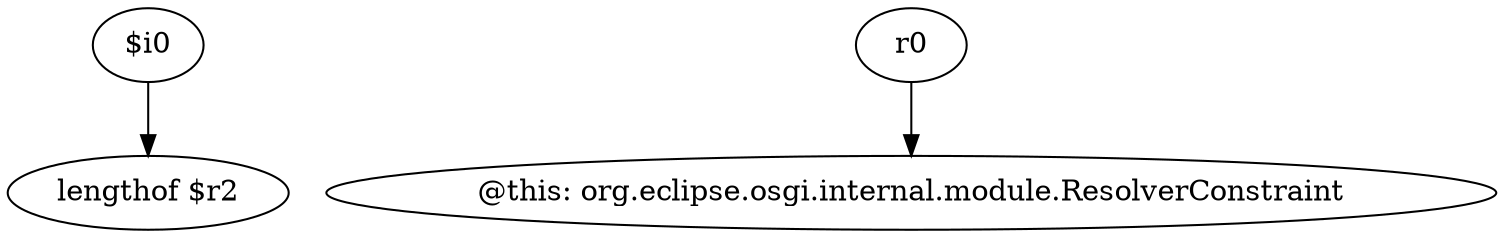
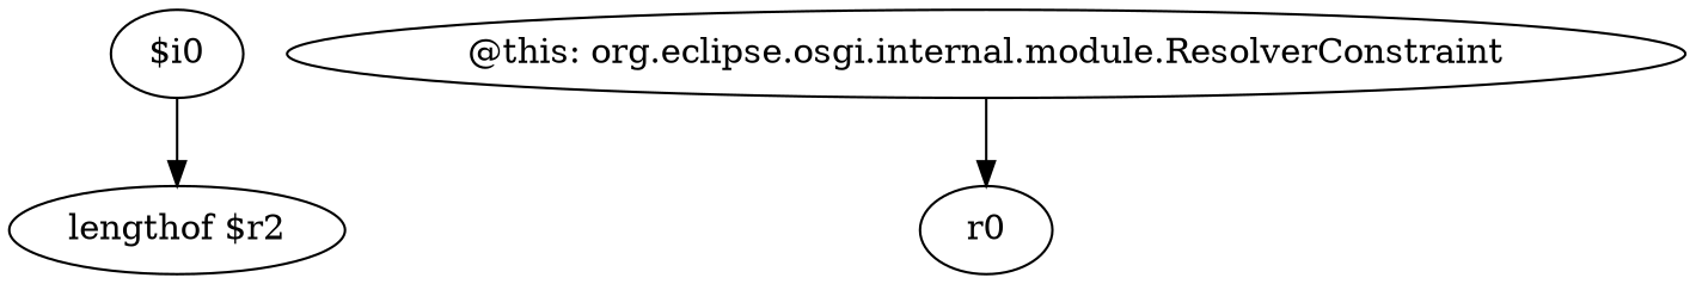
  digraph {
    n1 [label="lengthof $r2"]
    n2 [label="$i0"]
    n3 [label="@this: org.eclipse.osgi.internal.module.ResolverConstraint"]
    n4 [label=r0]
    n2 -> n1
-   n4 -> n3
+   n3 -> n4
  }
